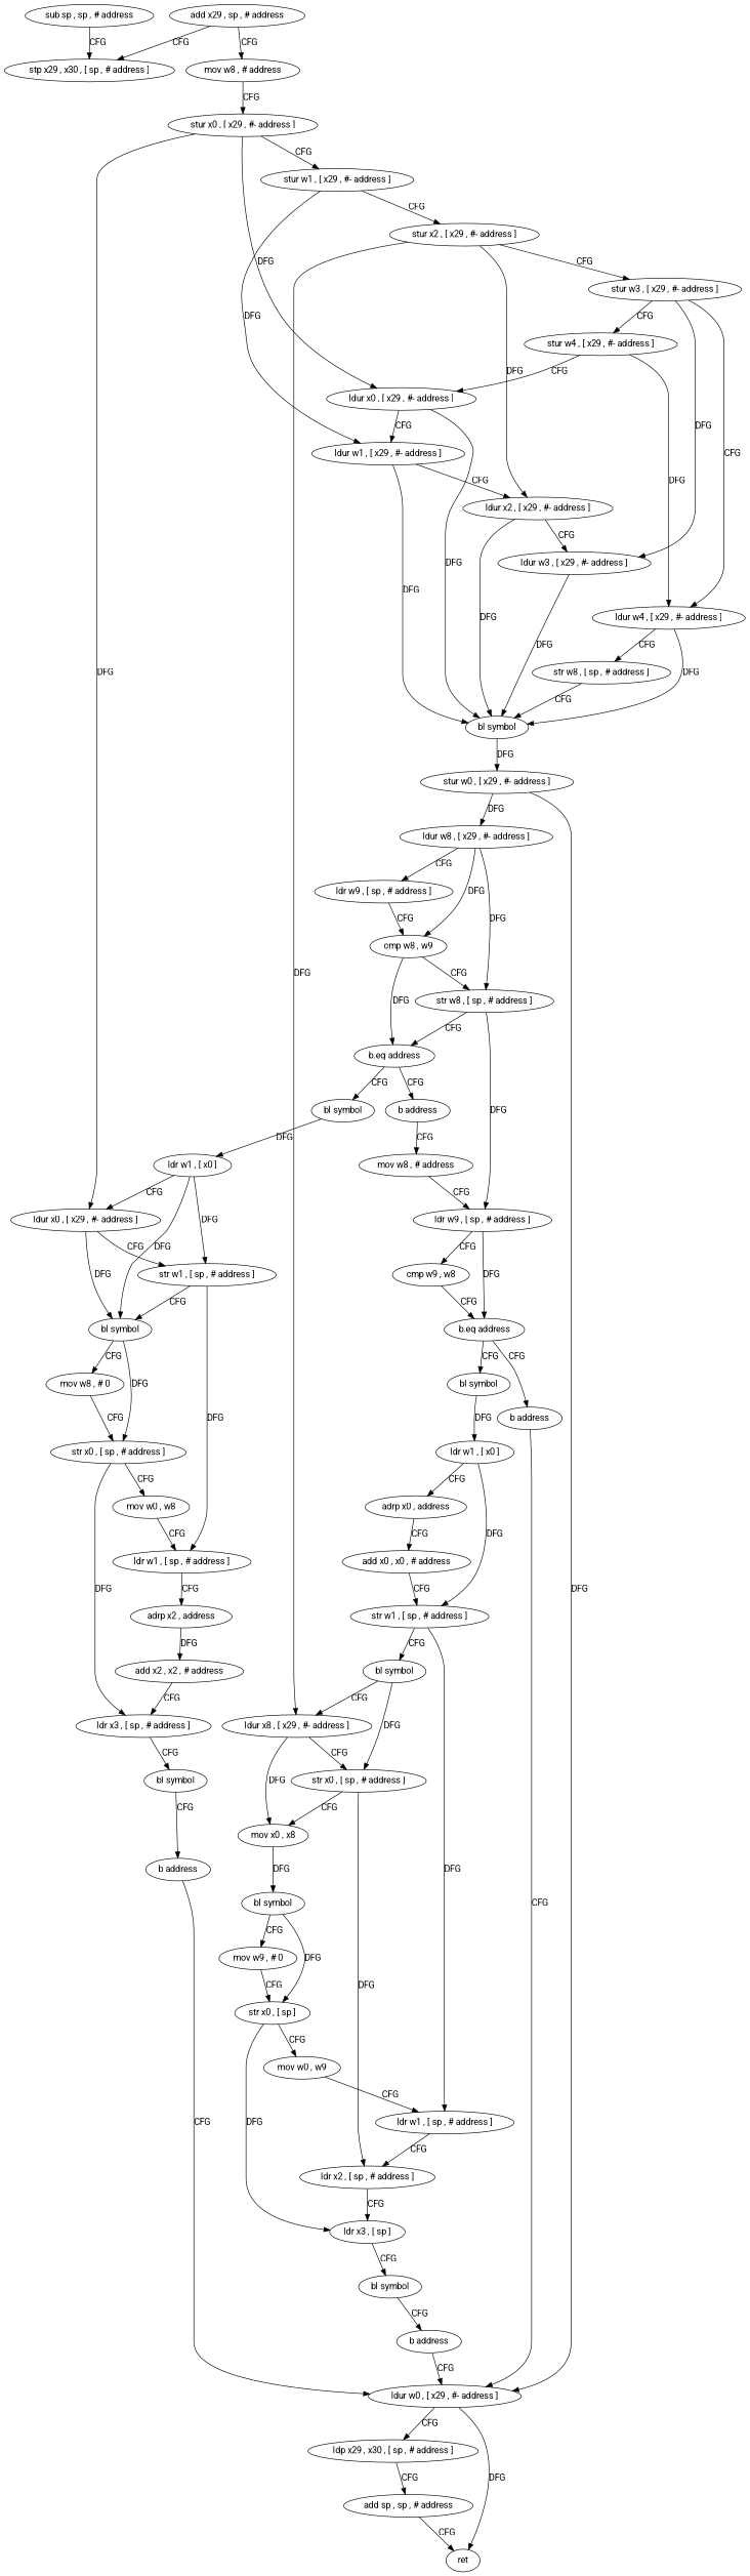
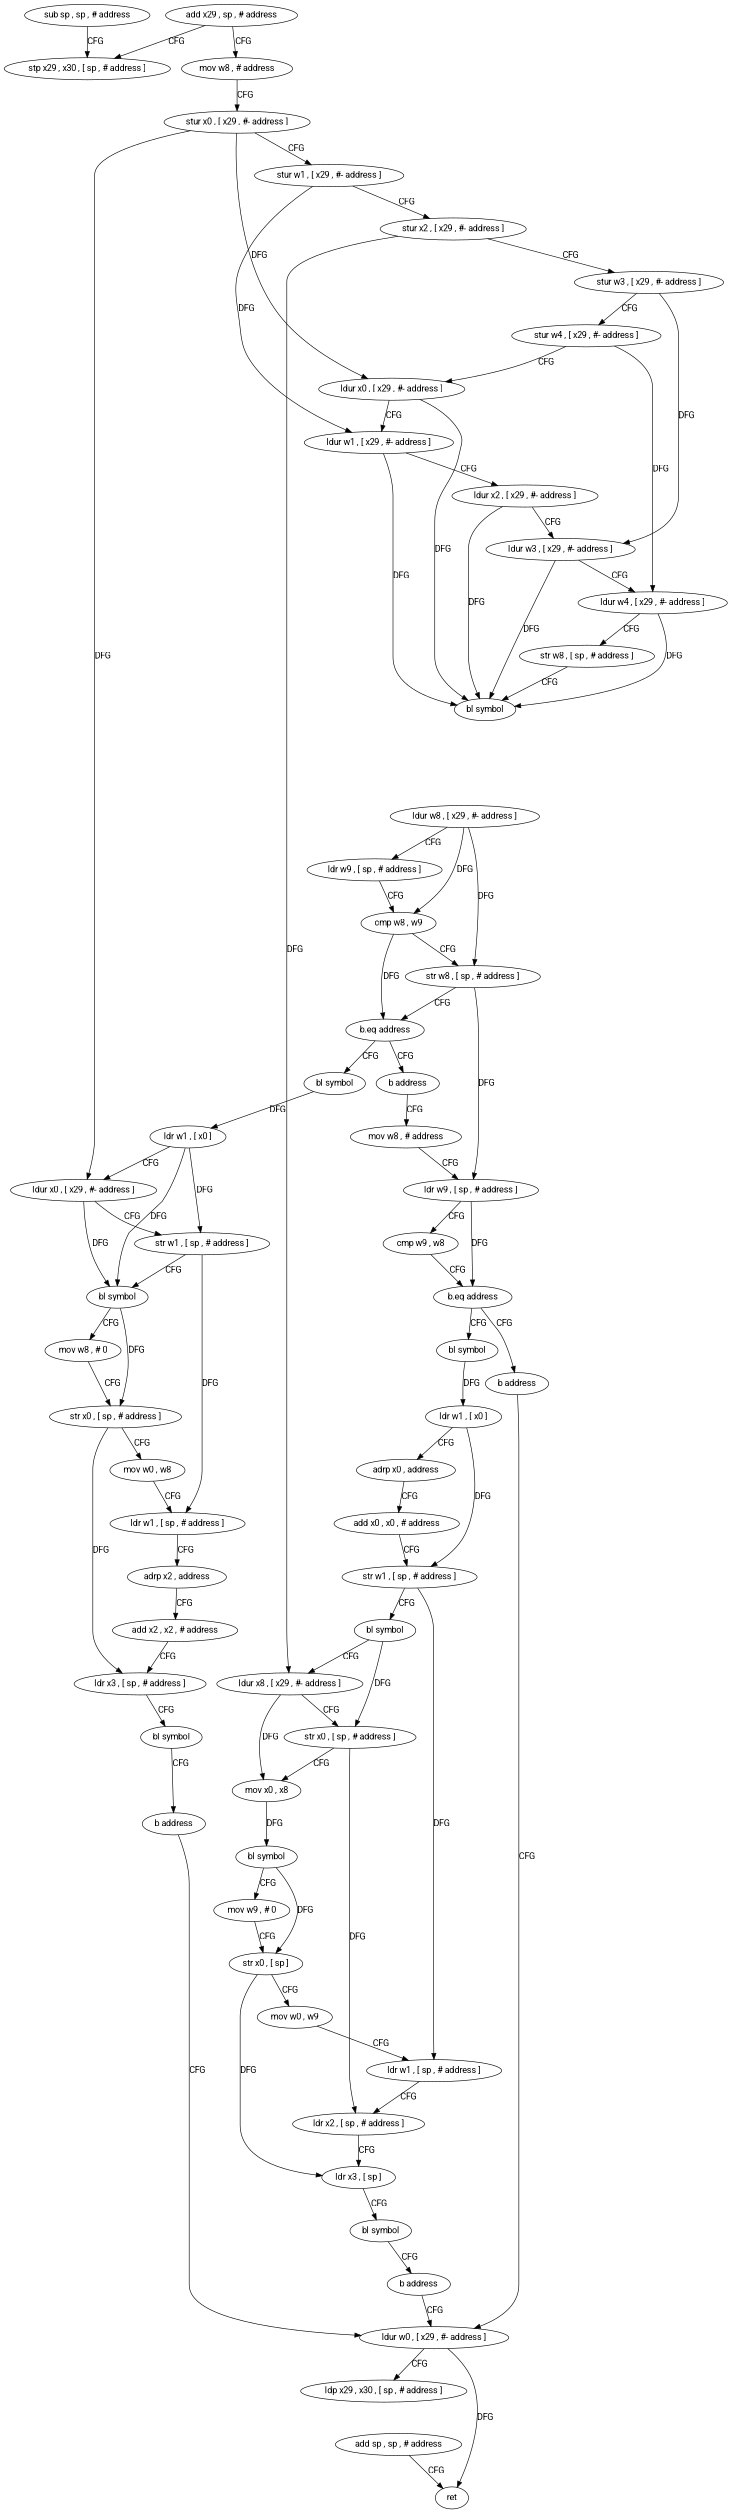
  digraph {
    fontname=Roboto
    node [fontname=Roboto]
    edge [fontname=Roboto]
    n1 [label="sub sp , sp , # address"]
    n2 [label="stp x29 , x30 , [ sp , # address ]"]
    n3 [label="add x29 , sp , # address"]
    n4 [label="mov w8 , # address"]
    n5 [label="stur x0 , [ x29 , #- address ]"]
    n6 [label="stur w1 , [ x29 , #- address ]"]
    n7 [label="ldur x0 , [ x29 , #- address ]"]
    n8 [label="ldur x0 , [ x29 , #- address ]"]
    n9 [label="stur x2 , [ x29 , #- address ]"]
    n10 [label="ldur w1 , [ x29 , #- address ]"]
    n11 [label="bl symbol"]
    n12 [label="str w1 , [ sp , # address ]"]
    n13 [label="bl symbol"]
    n14 [label="stur w3 , [ x29 , #- address ]"]
    n15 [label="ldur x2 , [ x29 , #- address ]"]
    n16 [label="ldur x8 , [ x29 , #- address ]"]
    n17 [label="stur w4 , [ x29 , #- address ]"]
    n18 [label="ldur w3 , [ x29 , #- address ]"]
    n19 [label="str x0 , [ sp , # address ]"]
    n20 [label="mov x0 , x8"]
    n21 [label="ldur w4 , [ x29 , #- address ]"]
    n22 [label="str w8 , [ sp , # address ]"]
-   n23 [label="stur w0 , [ x29 , #- address ]"]
    n24 [label="ldur w8 , [ x29 , #- address ]"]
    n25 [label="ldur w0 , [ x29 , #- address ]"]
    n26 [label="ldr w9 , [ sp , # address ]"]
    n27 [label="cmp w8 , w9"]
    n28 [label="str w8 , [ sp , # address ]"]
    n29 [label="ldp x29 , x30 , [ sp , # address ]"]
    n30 [label=ret]
    n31 [label="b.eq address"]
    n32 [label="ldr w9 , [ sp , # address ]"]
    n33 [label="bl symbol"]
    n34 [label="b address"]
    n35 [label="cmp w9 , w8"]
    n36 [label="b.eq address"]
    n37 [label="ldr w1 , [ x0 ]"]
    n38 [label="mov w8 , # address"]
    n39 [label="ldr w1 , [ sp , # address ]"]
    n40 [label="mov w8 , # 0"]
    n41 [label="str x0 , [ sp , # address ]"]
    n42 [label="adrp x2 , address"]
    n43 [label="mov w0 , w8"]
    n44 [label="ldr x3 , [ sp , # address ]"]
    n45 [label="bl symbol"]
    n46 [label="add x2 , x2 , # address"]
    n47 [label="b address"]
    n48 [label="add sp , sp , # address"]
    n49 [label="bl symbol"]
    n50 [label="b address"]
    n51 [label="ldr w1 , [ x0 ]"]
    n52 [label="adrp x0 , address"]
    n53 [label="str w1 , [ sp , # address ]"]
    n54 [label="add x0 , x0 , # address"]
    n55 [label="bl symbol"]
    n56 [label="ldr w1 , [ sp , # address ]"]
    n57 [label="ldr x2 , [ sp , # address ]"]
    n58 [label="bl symbol"]
    n59 [label="ldr x3 , [ sp ]"]
    n60 [label="mov w9 , # 0"]
    n61 [label="str x0 , [ sp ]"]
    n62 [label="mov w0 , w9"]
    n63 [label="bl symbol"]
    n64 [label="b address"]
    n1 -> n2 [label=CFG]
    n3 -> n2 [label=CFG]
    n3 -> n4 [label=CFG]
    n4 -> n5 [label=CFG]
    n5 -> n6 [label=CFG]
    n5 -> n7 [label=DFG]
    n5 -> n8 [label=DFG]
    n6 -> n9 [label=CFG]
    n6 -> n10 [label=DFG]
    n7 -> n10 [label=CFG]
    n7 -> n11 [label=DFG]
    n8 -> n12 [label=CFG]
    n8 -> n13 [label=DFG]
    n9 -> n14 [label=CFG]
-   n9 -> n15 [label=DFG]
    n9 -> n16 [label=DFG]
    n10 -> n11 [label=DFG]
    n10 -> n15 [label=CFG]
-   n11 -> n23 [label=DFG]
    n12 -> n13 [label=CFG]
    n12 -> n39 [label=DFG]
    n13 -> n40 [label=CFG]
    n13 -> n41 [label=DFG]
    n14 -> n17 [label=CFG]
    n14 -> n18 [label=DFG]
    n15 -> n11 [label=DFG]
    n15 -> n18 [label=CFG]
    n16 -> n19 [label=CFG]
    n16 -> n20 [label=DFG]
    n17 -> n7 [label=CFG]
    n17 -> n21 [label=DFG]
    n18 -> n11 [label=DFG]
-   n14 -> n21 [label=CFG]
+   n18 -> n21 [label=CFG]
    n19 -> n20 [label=CFG]
    n19 -> n57 [label=DFG]
    n20 -> n58 [label=DFG]
    n21 -> n11 [label=DFG]
    n21 -> n22 [label=CFG]
    n22 -> n11 [label=CFG]
-   n23 -> n24 [label=DFG]
-   n23 -> n25 [label=DFG]
    n24 -> n26 [label=CFG]
    n24 -> n27 [label=DFG]
    n24 -> n28 [label=DFG]
    n25 -> n29 [label=CFG]
    n25 -> n30 [label=DFG]
    n26 -> n27 [label=CFG]
    n27 -> n28 [label=CFG]
    n27 -> n31 [label=DFG]
    n28 -> n31 [label=CFG]
    n28 -> n32 [label=DFG]
-   n29 -> n48 [label=CFG]
    n31 -> n33 [label=CFG]
    n31 -> n34 [label=CFG]
    n32 -> n35 [label=CFG]
    n32 -> n36 [label=DFG]
    n33 -> n37 [label=DFG]
    n34 -> n38 [label=CFG]
    n35 -> n36 [label=CFG]
    n36 -> n49 [label=CFG]
    n36 -> n50 [label=CFG]
    n37 -> n8 [label=CFG]
    n37 -> n12 [label=DFG]
    n37 -> n13 [label=DFG]
    n38 -> n32 [label=CFG]
    n39 -> n42 [label=CFG]
    n40 -> n41 [label=CFG]
    n41 -> n43 [label=CFG]
    n41 -> n44 [label=DFG]
-   n42 -> n46 [label=DFG]
+   n42 -> n46 [label=CFG]
    n43 -> n39 [label=CFG]
    n44 -> n45 [label=CFG]
    n45 -> n47 [label=CFG]
    n46 -> n44 [label=CFG]
    n47 -> n25 [label=CFG]
    n48 -> n30 [label=CFG]
    n49 -> n51 [label=DFG]
    n50 -> n25 [label=CFG]
    n51 -> n52 [label=CFG]
    n51 -> n53 [label=DFG]
    n52 -> n54 [label=CFG]
    n53 -> n55 [label=CFG]
    n53 -> n56 [label=DFG]
    n54 -> n53 [label=CFG]
    n55 -> n16 [label=CFG]
    n55 -> n19 [label=DFG]
    n56 -> n57 [label=CFG]
    n57 -> n59 [label=CFG]
    n58 -> n60 [label=CFG]
    n58 -> n61 [label=DFG]
    n59 -> n63 [label=CFG]
    n60 -> n61 [label=CFG]
    n61 -> n59 [label=DFG]
    n61 -> n62 [label=CFG]
    n62 -> n56 [label=CFG]
    n63 -> n64 [label=CFG]
    n64 -> n25 [label=CFG]
  }
